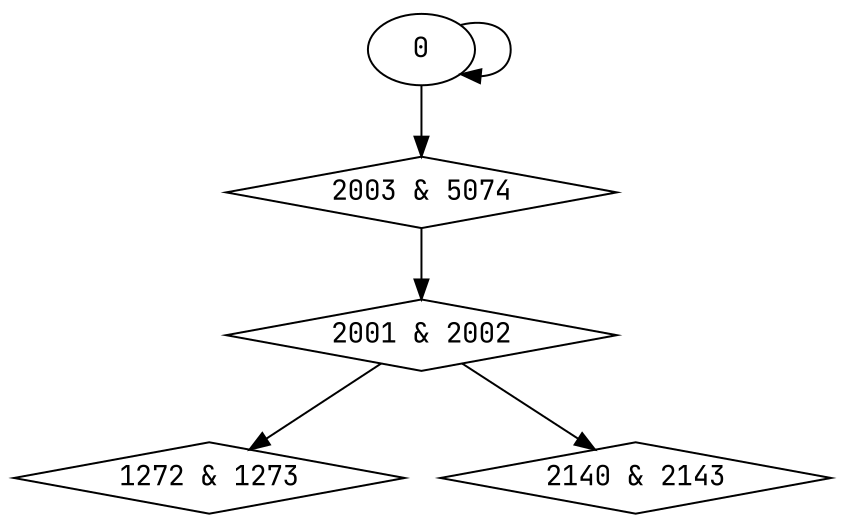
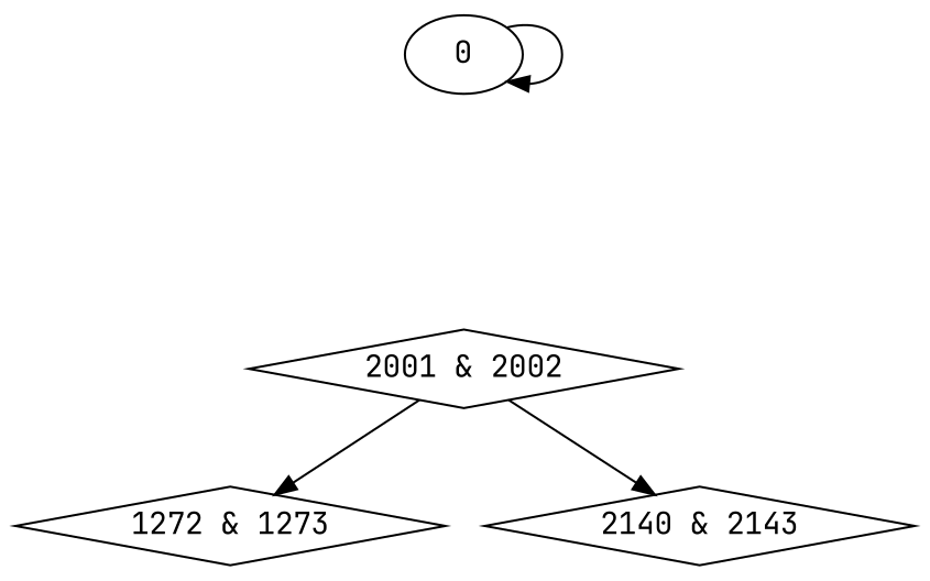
  digraph {
    fontname="JetBrains Mono"
    node [fontname="JetBrains Mono" shape=diamond]
    edge [fontname="JetBrains Mono"]
    n1 [label="1272 & 1273"]
    n2 [label="2001 & 2002"]
    n3 [label="2140 & 2143"]
-   n4 [label="2003 & 5074"]
    n5 [label=0 shape=""]
    n2 -> n1
    n2 -> n3
-   n4 -> n2
-   n5 -> n4
    n5 -> n5
  }
